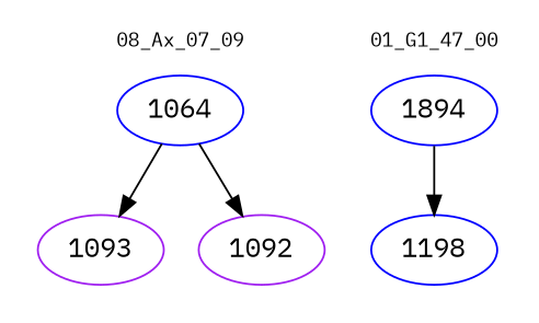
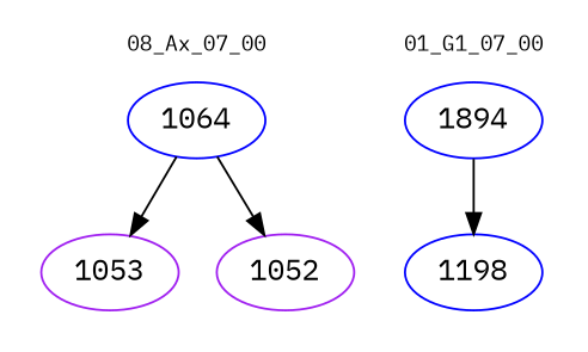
  digraph {
    fontname="IBM Plex Mono"
    node [color=blue fontname="IBM Plex Mono"]
    edge [color=black fontname="IBM Plex Mono"]
    n1 [label=1064]
-   n2 [color=purple label=1093]
-   n3 [color=purple label=1092]
+   n2 [color=purple label=1053]
+   n3 [color=purple label=1052]
    n4 [label=1894]
    n5 [label=1198]
    subgraph cluster_1 {
      color=white
      fontsize=10
-     label="08_Ax_07_09"
+     label="08_Ax_07_00"
      n1
      n2
      n3
    }
    subgraph cluster_2 {
      color=white
      fontsize=10
-     label="01_G1_47_00"
+     label="01_G1_07_00"
      n4
      n5
    }
    n1 -> n2
    n1 -> n3
    n4 -> n5
  }
